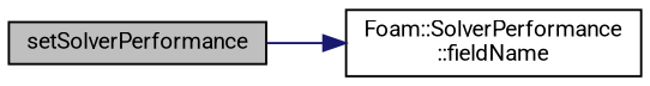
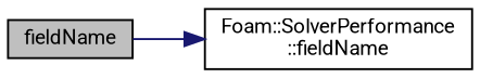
  digraph {
    rankdir=LR
    fontname=Roboto
    node [color=black fontname=Roboto fontsize=10 shape=record]
-   n1 [fillcolor=grey75 fontcolor=black height=0.2 label=setSolverPerformance style=filled width=0.4]
+   n1 [fillcolor=grey75 fontcolor=black height=0.2 label=fieldName style=filled width=0.4]
    n2 [height=0.2 label="Foam::SolverPerformance\l::fieldName" width=0.4]
    n1 -> n2 [color=midnightblue fontname=Roboto fontsize=10 labelfontname=Helvetica labelfontsize=10 style=solid]
  }
